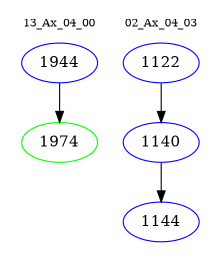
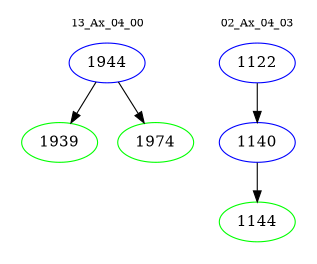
  digraph {
    node [color=blue]
    edge [color=black]
    n1 [label=1944]
+   n2 [color=green label=1939]
    n3 [color=green label=1974]
    n4 [label=1140]
    n5 [label=1122]
-   n6 [label=1144]
+   n6 [color=green label=1144]
    subgraph cluster_1 {
      color=white
      fontsize=10
      label="13_Ax_04_00"
      n1
+     n2
      n3
    }
    subgraph cluster_2 {
      color=white
      fontsize=10
      label="02_Ax_04_03"
      n4
      n5
      n6
    }
+   n1 -> n2
    n1 -> n3
    n4 -> n6
    n5 -> n4
  }
